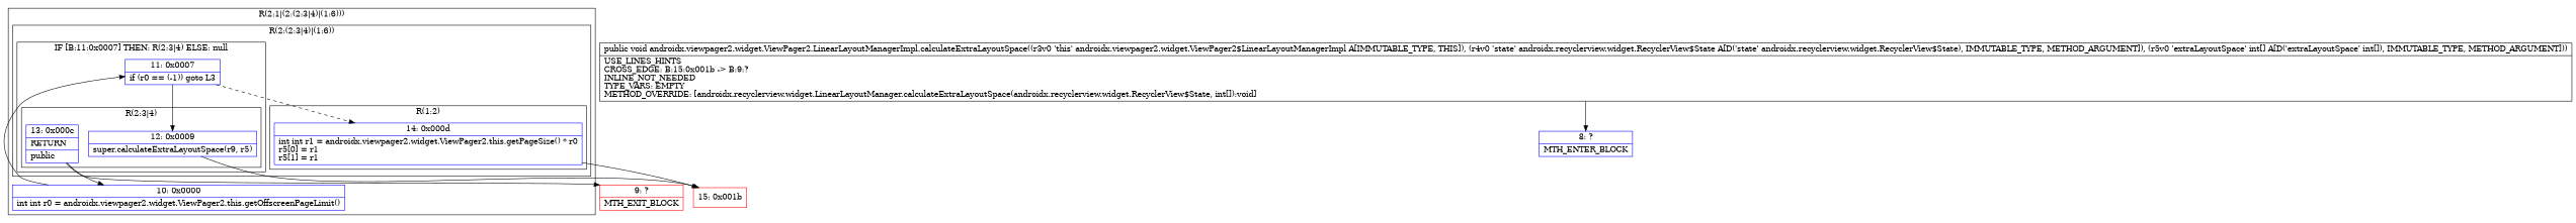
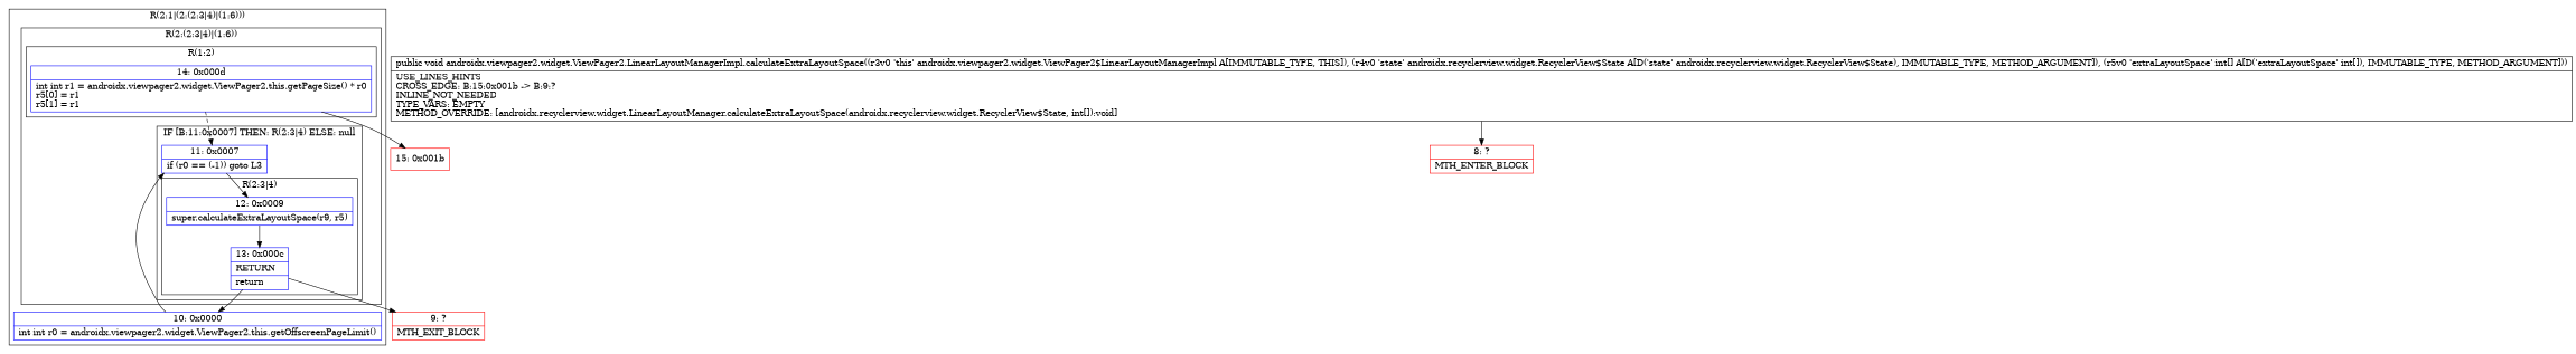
  digraph {
    node [color=blue shape=record]
    n1 [label="{12\:\ 0x0009|super.calculateExtraLayoutSpace(r9, r5)\l}"]
-   n2 [label="{13\:\ 0x000c|RETURN\l|public\l}"]
+   n2 [label="{13\:\ 0x000c|RETURN\l|return\l}"]
    n3 [label="{11\:\ 0x0007|if (r0 == (\-1)) goto L3\l}"]
    n4 [label="{14\:\ 0x000d|int int r1 = androidx.viewpager2.widget.ViewPager2.this.getPageSize() * r0\lr5[0] = r1\lr5[1] = r1\l}"]
    n5 [label="{10\:\ 0x0000|int int r0 = androidx.viewpager2.widget.ViewPager2.this.getOffscreenPageLimit()\l}"]
    n6 [color=red label="{9\:\ ?|MTH_EXIT_BLOCK\l}"]
    n7 [color=red label="{15\:\ 0x001b}"]
-   n8 [label="{8\:\ ?|MTH_ENTER_BLOCK\l}"]
+   n8 [color=red label="{8\:\ ?|MTH_ENTER_BLOCK\l}"]
    n9 [label="{public void androidx.viewpager2.widget.ViewPager2.LinearLayoutManagerImpl.calculateExtraLayoutSpace((r3v0 'this' androidx.viewpager2.widget.ViewPager2$LinearLayoutManagerImpl A[IMMUTABLE_TYPE, THIS]), (r4v0 'state' androidx.recyclerview.widget.RecyclerView$State A[D('state' androidx.recyclerview.widget.RecyclerView$State), IMMUTABLE_TYPE, METHOD_ARGUMENT]), (r5v0 'extraLayoutSpace' int[] A[D('extraLayoutSpace' int[]), IMMUTABLE_TYPE, METHOD_ARGUMENT]))  | USE_LINES_HINTS\lCROSS_EDGE: B:15:0x001b \-\> B:9:?\lINLINE_NOT_NEEDED\lTYPE_VARS: EMPTY\lMETHOD_OVERRIDE: [androidx.recyclerview.widget.LinearLayoutManager.calculateExtraLayoutSpace(androidx.recyclerview.widget.RecyclerView$State, int[]):void]\l}" color=""]
    subgraph cluster_1 {
      label="R(2:1|(2:(2:3|4)|(1:6)))"
      n5
      subgraph cluster_2 {
        label="R(2:(2:3|4)|(1:6))"
        subgraph cluster_3 {
          label="IF [B:11:0x0007] THEN: R(2:3|4) ELSE: null"
          n3
          subgraph cluster_4 {
            label="R(2:3|4)"
            n1
            n2
          }
        }
        subgraph cluster_5 {
          label="R(1:2)"
          n4
        }
      }
    }
-   n1 -> n7
+   n1 -> n2
    n2 -> n5
    n2 -> n6
    n3 -> n1
-   n3 -> n4 [style=dashed]
+   n4 -> n3 [style=dashed]
    n4 -> n7
    n5 -> n3
    n9 -> n8
  }
